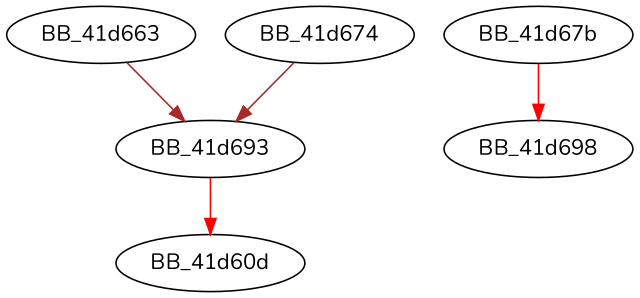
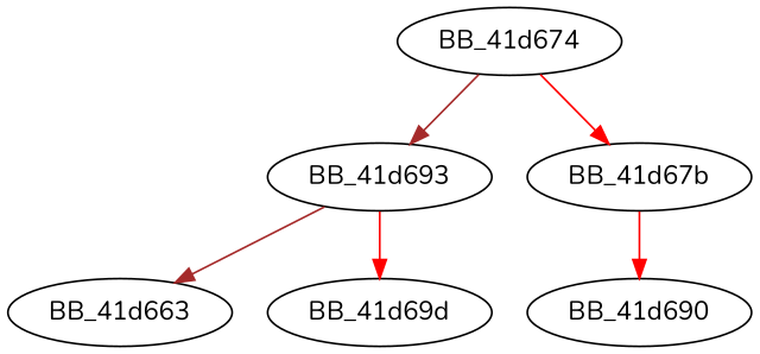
  digraph {
    fontname=Nunito
    node [fontname=Nunito]
    edge [color=red fontname=Nunito]
    BB_41d663
    BB_41d693
    BB_41d674
    BB_41d67b
-   BB_41d69d [label=BB_41d60d]
-   BB_41d690 [label=BB_41d698]
-   BB_41d663 -> BB_41d693 [color=brown]
+   BB_41d69d
+   BB_41d690
+   BB_41d693 -> BB_41d663 [color=brown]
    BB_41d693 -> BB_41d69d
    BB_41d674 -> BB_41d693 [color=brown]
+   BB_41d674 -> BB_41d67b
    BB_41d67b -> BB_41d690
  }
